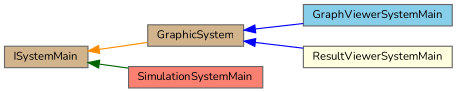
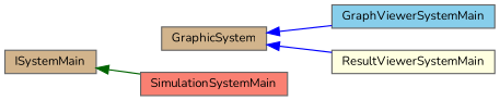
  digraph {
    fontname=Nunito
    rankdir=LR
    node [color=grey40 fillcolor=tan fontname=Nunito fontsize=10 shape=box style=filled]
    edge [color=blue dir=back fontname=Nunito fontsize=10 labelfontname=Helvetica labelfontsize=10 style=solid]
    n1 [height=0.2 label=ISystemMain width=0.4]
    n2 [height=0.2 label=GraphicSystem width=0.4]
    n3 [fillcolor=salmon height=0.2 label=SimulationSystemMain width=0.4]
    n4 [fillcolor=skyblue height=0.2 label=GraphViewerSystemMain width=0.4]
    n5 [fillcolor=lightyellow height=0.2 label=ResultViewerSystemMain width=0.4]
-   n1 -> n2 [color=darkorange]
    n1 -> n3 [color=darkgreen]
    n2 -> n4
    n2 -> n5
  }
